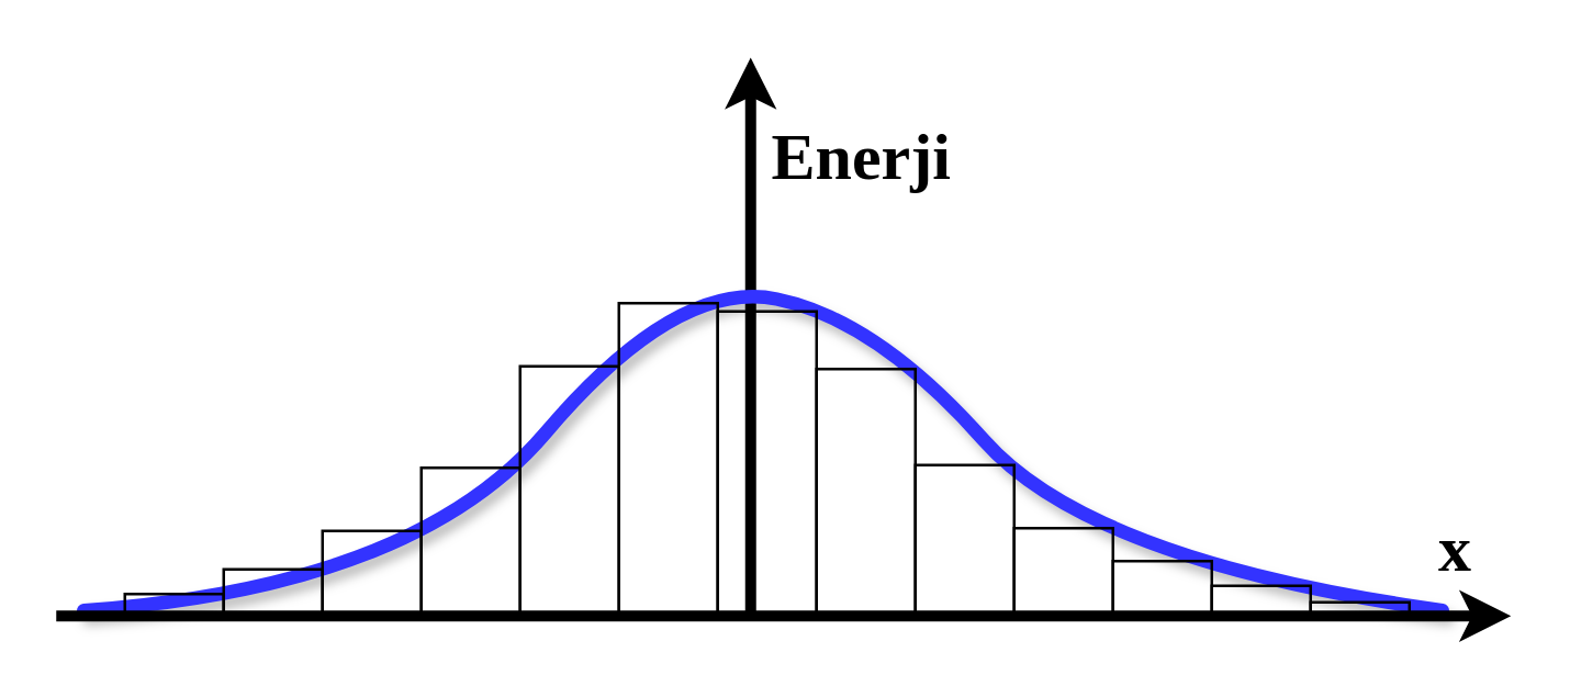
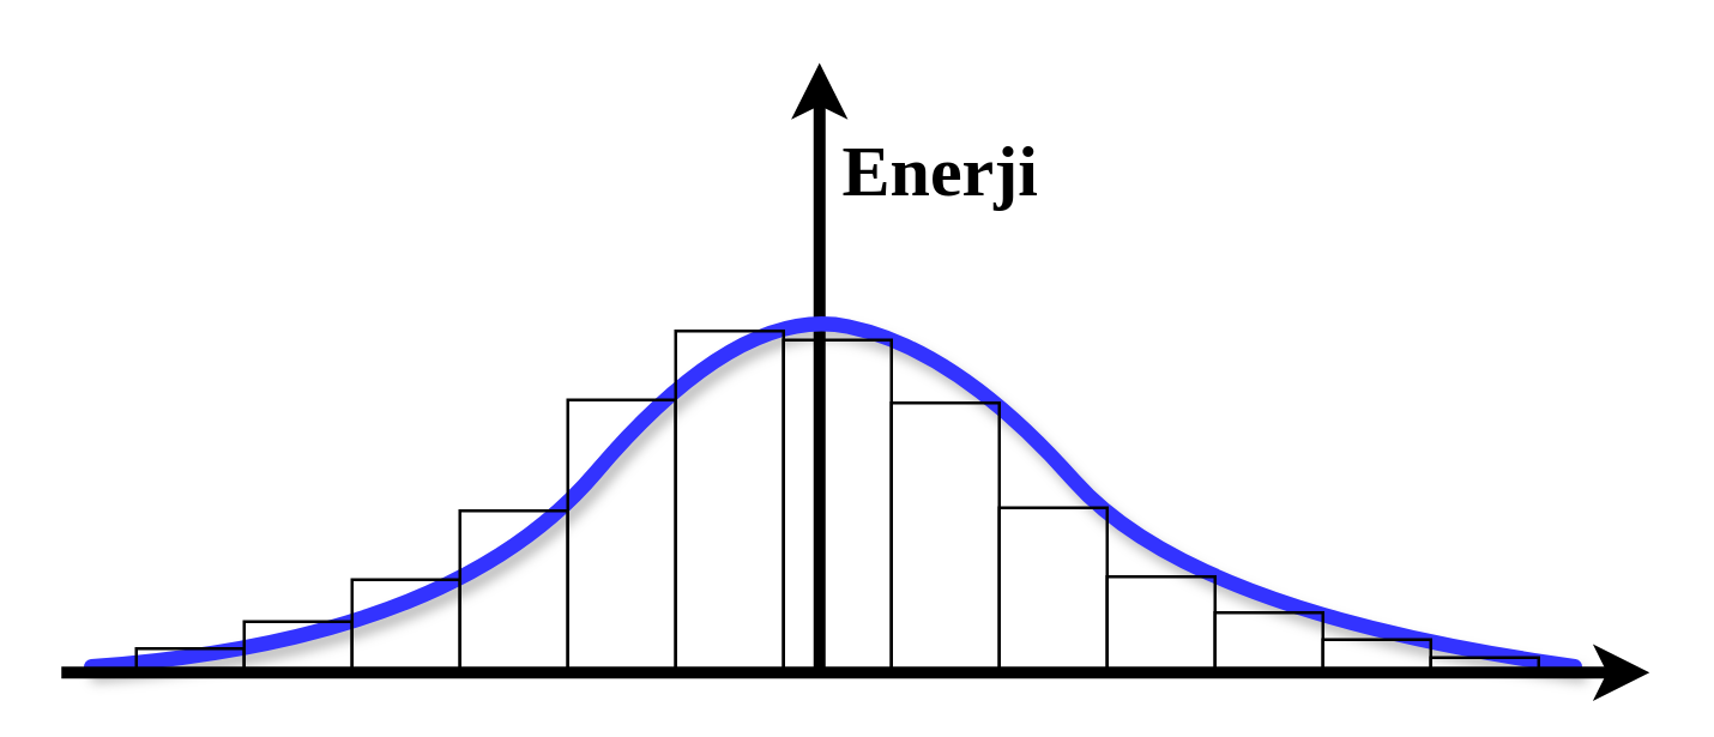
  <mxCell id="0" />
  <mxCell id="1" parent="0" />
  <mxCell id="2" value="" style="endArrow=classic;html=1;strokeWidth=4;" edge="1" parent="1"><mxGeometry width="50" height="50" relative="1" as="geometry"><mxPoint x="273" y="223" as="sourcePoint" /><mxPoint x="273" y="20.5" as="targetPoint" /></mxGeometry></mxCell>
  <mxCell id="3" value="" style="curved=1;endArrow=none;html=1;strokeColor=#3333FF;endFill=0;strokeWidth=5;comic=1;shadow=1;" edge="1" parent="1"><mxGeometry width="50" height="50" relative="1" as="geometry"><mxPoint x="30" y="222" as="sourcePoint" /><mxPoint x="525" y="222" as="targetPoint" /><Array as="points"><mxPoint x="150.5" y="213.5" /><mxPoint x="246" y="101" /><mxPoint x="319" y="116" /><mxPoint x="397" y="204" /></Array></mxGeometry></mxCell>
  <mxCell id="4" value="" style="endArrow=classic;html=1;strokeWidth=4;" edge="1" parent="1"><mxGeometry width="50" height="50" relative="1" as="geometry"><mxPoint x="20" y="224" as="sourcePoint" /><mxPoint x="550" y="224" as="targetPoint" /></mxGeometry></mxCell>
  <mxCell id="5" value="&lt;font style=&quot;font-size: 24px&quot; face=&quot;Comic Sans MS&quot;&gt;&lt;b&gt;Enerji&lt;/b&gt;&lt;/font&gt;" style="text;html=1;resizable=0;points=[];autosize=1;align=left;verticalAlign=top;spacingTop=-4;fontColor=#000000;" vertex="1" parent="1"><mxGeometry x="279" y="39.5" width="79" height="20" as="geometry" /></mxCell>
- <mxCell id="6" value="&lt;font style=&quot;font-size: 24px&quot; face=&quot;Comic Sans MS&quot;&gt;&lt;b&gt;x&lt;/b&gt;&lt;/font&gt;" style="text;html=1;resizable=0;points=[];autosize=1;align=left;verticalAlign=top;spacingTop=-4;fontColor=#000000;" vertex="1" parent="1"><mxGeometry x="522" y="183" width="24" height="20" as="geometry" /></mxCell>
  <mxCell id="7" value="" style="rounded=0;whiteSpace=wrap;html=1;fillColor=none;" vertex="1" parent="1"><mxGeometry x="45" y="216" width="36" height="7" as="geometry" /></mxCell>
  <mxCell id="8" value="" style="rounded=0;whiteSpace=wrap;html=1;fillColor=none;" vertex="1" parent="1"><mxGeometry x="81" y="207" width="36" height="16" as="geometry" /></mxCell>
  <mxCell id="9" value="" style="rounded=0;whiteSpace=wrap;html=1;fillColor=none;" vertex="1" parent="1"><mxGeometry x="117" y="193" width="36" height="30" as="geometry" /></mxCell>
  <mxCell id="10" value="" style="rounded=0;whiteSpace=wrap;html=1;fillColor=none;" vertex="1" parent="1"><mxGeometry x="153" y="170" width="36" height="53" as="geometry" /></mxCell>
  <mxCell id="11" value="" style="rounded=0;whiteSpace=wrap;html=1;fillColor=none;" vertex="1" parent="1"><mxGeometry x="189" y="133" width="36" height="90" as="geometry" /></mxCell>
  <mxCell id="12" value="" style="rounded=0;whiteSpace=wrap;html=1;fillColor=none;" vertex="1" parent="1"><mxGeometry x="225" y="110" width="36" height="113" as="geometry" /></mxCell>
  <mxCell id="13" value="" style="rounded=0;whiteSpace=wrap;html=1;fillColor=none;" vertex="1" parent="1"><mxGeometry x="261" y="113" width="36" height="110" as="geometry" /></mxCell>
  <mxCell id="14" value="" style="rounded=0;whiteSpace=wrap;html=1;fillColor=none;" vertex="1" parent="1"><mxGeometry x="297" y="134" width="36" height="89" as="geometry" /></mxCell>
  <mxCell id="15" value="" style="rounded=0;whiteSpace=wrap;html=1;fillColor=none;" vertex="1" parent="1"><mxGeometry x="333" y="169" width="36" height="54" as="geometry" /></mxCell>
  <mxCell id="16" value="" style="rounded=0;whiteSpace=wrap;html=1;fillColor=none;" vertex="1" parent="1"><mxGeometry x="369" y="192" width="36" height="31" as="geometry" /></mxCell>
  <mxCell id="17" value="" style="rounded=0;whiteSpace=wrap;html=1;fillColor=none;" vertex="1" parent="1"><mxGeometry x="405" y="204" width="36" height="19" as="geometry" /></mxCell>
  <mxCell id="18" value="" style="rounded=0;whiteSpace=wrap;html=1;fillColor=none;" vertex="1" parent="1"><mxGeometry x="441" y="213" width="36" height="10" as="geometry" /></mxCell>
  <mxCell id="19" value="" style="rounded=0;whiteSpace=wrap;html=1;fillColor=none;" vertex="1" parent="1"><mxGeometry x="477" y="219" width="36" height="4" as="geometry" /></mxCell>
